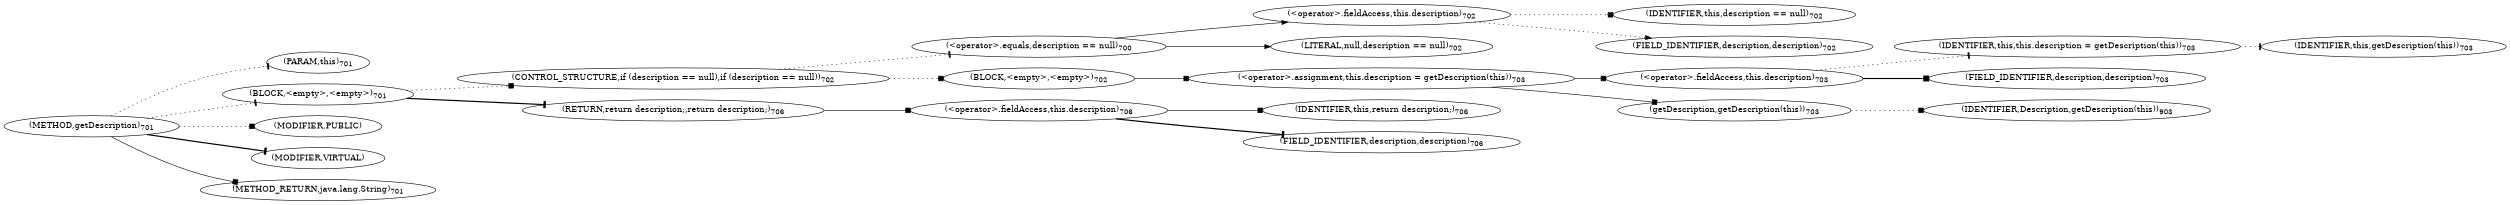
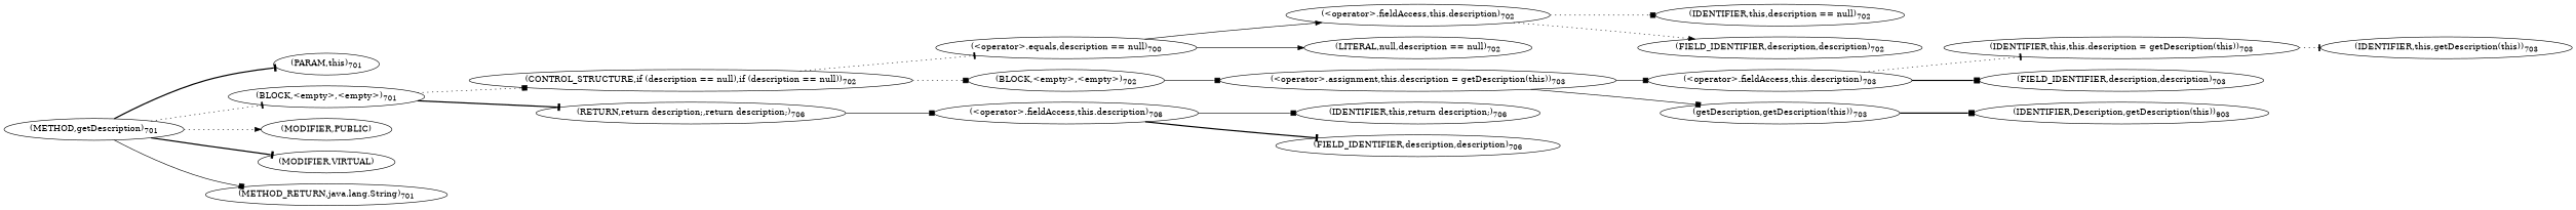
  digraph {
    rankdir=LR
    edge [arrowhead=box style=dotted]
    n1 [label=<(METHOD,getDescription)<SUB>701</SUB>>]
    n2 [label=<(PARAM,this)<SUB>701</SUB>>]
    n3 [label=<(BLOCK,&lt;empty&gt;,&lt;empty&gt;)<SUB>701</SUB>>]
    n4 [label=<(MODIFIER,PUBLIC)>]
    n5 [label=<(MODIFIER,VIRTUAL)>]
    n6 [label=<(METHOD_RETURN,java.lang.String)<SUB>701</SUB>>]
    n7 [label=<(CONTROL_STRUCTURE,if (description == null),if (description == null))<SUB>702</SUB>>]
    n8 [label=<(RETURN,return description;,return description;)<SUB>706</SUB>>]
    n9 [label=<(&lt;operator&gt;.equals,description == null)<SUB>700</SUB>>]
    n10 [label=<(BLOCK,&lt;empty&gt;,&lt;empty&gt;)<SUB>702</SUB>>]
    n11 [label=<(&lt;operator&gt;.fieldAccess,this.description)<SUB>706</SUB>>]
    n12 [label=<(&lt;operator&gt;.fieldAccess,this.description)<SUB>702</SUB>>]
    n13 [label=<(LITERAL,null,description == null)<SUB>702</SUB>>]
    n14 [label=<(&lt;operator&gt;.assignment,this.description = getDescription(this))<SUB>703</SUB>>]
    n15 [label=<(IDENTIFIER,this,description == null)<SUB>702</SUB>>]
    n16 [label=<(FIELD_IDENTIFIER,description,description)<SUB>702</SUB>>]
    n17 [label=<(&lt;operator&gt;.fieldAccess,this.description)<SUB>703</SUB>>]
    n18 [label=<(getDescription,getDescription(this))<SUB>703</SUB>>]
    n19 [label=<(IDENTIFIER,this,this.description = getDescription(this))<SUB>703</SUB>>]
    n20 [label=<(FIELD_IDENTIFIER,description,description)<SUB>703</SUB>>]
    n21 [label=<(IDENTIFIER,Description,getDescription(this))<SUB>903</SUB>>]
    n22 [label=<(IDENTIFIER,this,getDescription(this))<SUB>703</SUB>>]
    n23 [label=<(IDENTIFIER,this,return description;)<SUB>706</SUB>>]
    n24 [label=<(FIELD_IDENTIFIER,description,description)<SUB>706</SUB>>]
-   n1 -> n2 [arrowhead=tee]
+   n1 -> n2 [arrowhead=tee style=bold]
    n1 -> n3 [arrowhead=tee]
-   n1 -> n4
+   n1 -> n4 [arrowhead=normal]
    n1 -> n5 [arrowhead=tee style=bold]
    n1 -> n6 [style=solid]
    n3 -> n7
    n3 -> n8 [arrowhead=tee style=bold]
    n7 -> n9 [arrowhead=tee]
    n7 -> n10
    n8 -> n11 [style=solid]
    n9 -> n12 [arrowhead=normal style=solid]
    n9 -> n13 [arrowhead=normal style=solid]
    n10 -> n14 [style=solid]
    n11 -> n23 [style=solid]
    n11 -> n24 [arrowhead=tee style=bold]
    n12 -> n15
    n12 -> n16 [arrowhead=normal]
    n14 -> n17 [style=solid]
    n14 -> n18 [style=solid]
    n17 -> n19 [arrowhead=tee]
    n17 -> n20 [style=bold]
-   n18 -> n21
+   n18 -> n21 [style=bold]
    n19 -> n22 [arrowhead=tee]
  }
